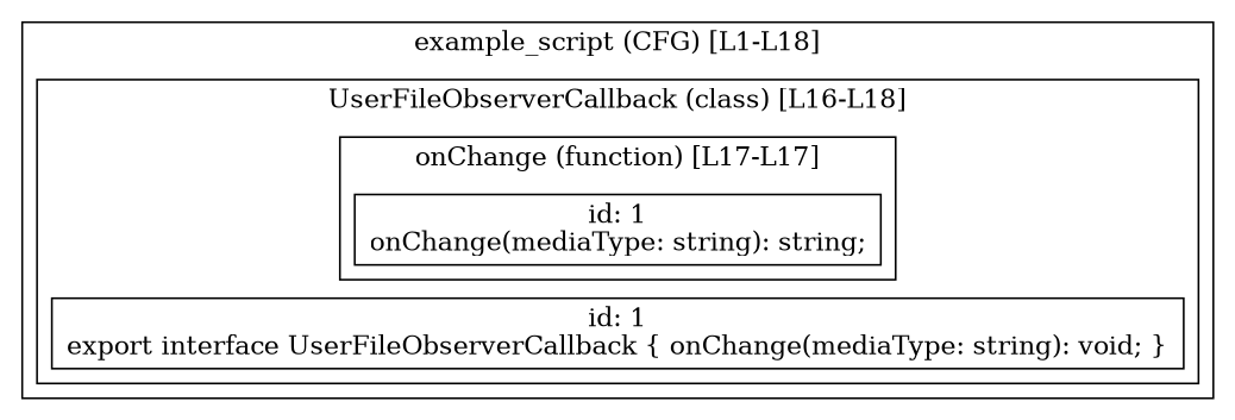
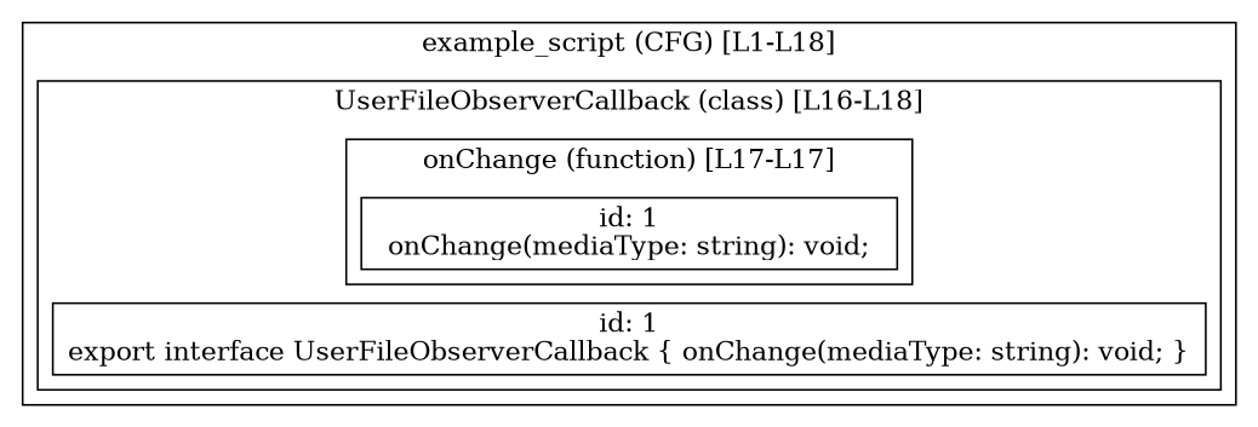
  digraph {
    rankdir=LR
    node [shape=box]
-   n1 [label="id: 1\nonChange(mediaType: string): string;"]
+   n1 [label="id: 1\nonChange(mediaType: string): void;"]
    n2 [label="id: 1\nexport interface UserFileObserverCallback { onChange(mediaType: string): void; }"]
    subgraph cluster_1 {
      label="example_script (CFG) [L1-L18]"
      subgraph cluster_2 {
        label="UserFileObserverCallback (class) [L16-L18]"
        n2
        subgraph cluster_3 {
          label="onChange (function) [L17-L17]"
          n1
        }
      }
    }
  }
